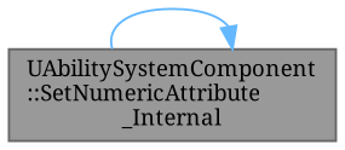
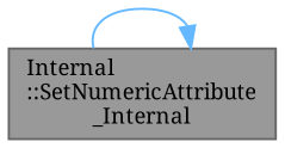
  digraph {
    rankdir=LR
    fontname="Noto Serif"
-   n1 [color=gray40 fillcolor=grey60 fontcolor=black fontname="Noto Serif" fontsize=10 height=0.2 label="UAbilitySystemComponent\l::SetNumericAttribute\l_Internal" shape=box style=filled width=0.4]
+   n1 [color=gray40 fillcolor=grey60 fontcolor=black fontname="Noto Serif" fontsize=10 height=0.2 label="Internal\l::SetNumericAttribute\l_Internal" shape=box style=filled width=0.4]
    n1 -> n1 [color=steelblue1 fontname="Noto Serif" fontsize=10 labelfontname=Helvetica labelfontsize=10 style=solid]
  }
